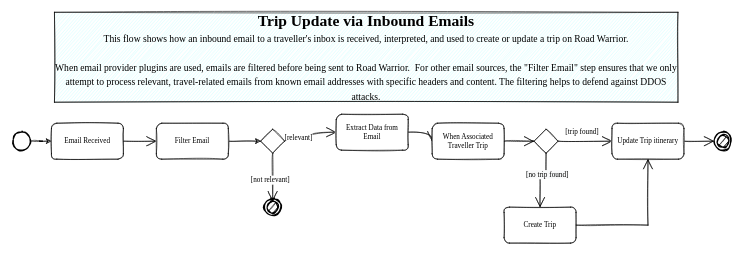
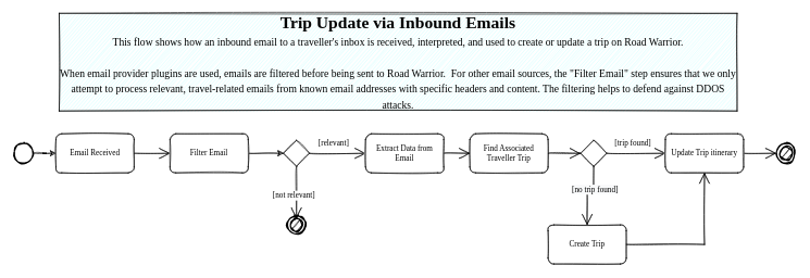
  <mxCell id="0" />
  <mxCell id="1" parent="0" />
  <mxCell id="2" style="edgeStyle=orthogonalEdgeStyle;rounded=0;orthogonalLoop=1;jettySize=auto;html=1;entryX=0;entryY=0.5;entryDx=0;entryDy=0;sketch=1;fontSize=12;" parent="1" source="3" target="7" edge="1"><mxGeometry relative="1" as="geometry"><mxPoint x="85" y="235" as="targetPoint" /></mxGeometry></mxCell>
  <mxCell id="3" value="" style="strokeWidth=2;html=1;shape=mxgraph.flowchart.start_1;whiteSpace=wrap;sketch=1;" parent="1" vertex="1"><mxGeometry y="220" width="30" height="30" as="geometry" x="20" /></mxCell>
  <mxCell id="4" value="" style="strokeWidth=2;html=1;shape=mxgraph.flowchart.start_1;whiteSpace=wrap;sketch=1;fontSize=12;" parent="1" vertex="1"><mxGeometry x="439" y="330" width="30" height="30" as="geometry" /></mxCell>
  <mxCell id="5" value="" style="strokeWidth=2;html=1;shape=mxgraph.flowchart.start_1;whiteSpace=wrap;fillColor=#000000;container=1;sketch=1;fontSize=12;" parent="1" vertex="1"><mxGeometry x="444" y="335" width="20" height="20" as="geometry" /></mxCell>
  <mxCell id="6" style="edgeStyle=orthogonalEdgeStyle;curved=1;rounded=0;sketch=1;hachureGap=4;orthogonalLoop=1;jettySize=auto;html=1;entryX=0;entryY=0.5;entryDx=0;entryDy=0;fontFamily=Architects Daughter;fontSource=https%3A%2F%2Ffonts.googleapis.com%2Fcss%3Ffamily%3DArchitects%2BDaughter;fontSize=12;endArrow=open;startSize=14;endSize=14;sourcePerimeterSpacing=8;targetPerimeterSpacing=8;exitX=1;exitY=0.5;exitDx=0;exitDy=0;" parent="1" source="7" target="27" edge="1"><mxGeometry relative="1" as="geometry" /></mxCell>
  <mxCell id="7" value="Email Received" style="rounded=1;whiteSpace=wrap;html=1;sketch=1;hachureGap=4;fontFamily=Architects Daughter;fontSource=https%3A%2F%2Ffonts.googleapis.com%2Fcss%3Ffamily%3DArchitects%2BDaughter;fontSize=12;" parent="1" vertex="1"><mxGeometry x="85" y="205" width="120" height="60" as="geometry" /></mxCell>
  <mxCell id="8" value="[not relevant]" style="edgeStyle=orthogonalEdgeStyle;curved=1;rounded=0;sketch=1;hachureGap=4;orthogonalLoop=1;jettySize=auto;html=1;entryX=0.5;entryY=0;entryDx=0;entryDy=0;entryPerimeter=0;fontFamily=Architects Daughter;fontSource=https%3A%2F%2Ffonts.googleapis.com%2Fcss%3Ffamily%3DArchitects%2BDaughter;fontSize=12;endArrow=open;startSize=14;endSize=14;sourcePerimeterSpacing=8;targetPerimeterSpacing=8;exitX=0.5;exitY=1;exitDx=0;exitDy=0;" parent="1" source="10" target="5" edge="1"><mxGeometry x="0.125" y="-4" relative="1" as="geometry"><mxPoint as="offset" /></mxGeometry></mxCell>
  <mxCell id="9" value="[relevant]" style="edgeStyle=orthogonalEdgeStyle;curved=1;rounded=0;sketch=1;hachureGap=4;orthogonalLoop=1;jettySize=auto;html=1;entryX=0;entryY=0.5;entryDx=0;entryDy=0;fontFamily=Architects Daughter;fontSource=https%3A%2F%2Ffonts.googleapis.com%2Fcss%3Ffamily%3DArchitects%2BDaughter;fontSize=12;endArrow=open;startSize=14;endSize=14;sourcePerimeterSpacing=8;targetPerimeterSpacing=8;exitX=1;exitY=0.5;exitDx=0;exitDy=0;" parent="1" source="10" target="12" edge="1"><mxGeometry x="-0.136" y="15" relative="1" as="geometry"><mxPoint as="offset" /></mxGeometry></mxCell>
  <mxCell id="10" value="" style="rhombus;whiteSpace=wrap;html=1;sketch=1;hachureGap=4;fontFamily=Architects Daughter;fontSource=https%3A%2F%2Ffonts.googleapis.com%2Fcss%3Ffamily%3DArchitects%2BDaughter;fontSize=12;" parent="1" vertex="1"><mxGeometry x="434" y="215" width="40" height="40" as="geometry" /></mxCell>
  <mxCell id="11" style="edgeStyle=orthogonalEdgeStyle;curved=1;rounded=0;sketch=1;hachureGap=4;orthogonalLoop=1;jettySize=auto;html=1;entryX=0;entryY=0.5;entryDx=0;entryDy=0;fontFamily=Architects Daughter;fontSource=https%3A%2F%2Ffonts.googleapis.com%2Fcss%3Ffamily%3DArchitects%2BDaughter;fontSize=12;endArrow=open;startSize=14;endSize=14;sourcePerimeterSpacing=8;targetPerimeterSpacing=8;exitX=1;exitY=0.5;exitDx=0;exitDy=0;" parent="1" source="12" target="14" edge="1"><mxGeometry relative="1" as="geometry" /></mxCell>
- <mxCell id="12" value="Extract Data from Email" style="rounded=1;whiteSpace=wrap;html=1;sketch=1;hachureGap=4;fontFamily=Architects Daughter;fontSource=https%3A%2F%2Ffonts.googleapis.com%2Fcss%3Ffamily%3DArchitects%2BDaughter;fontSize=12;" parent="1" vertex="1"><mxGeometry x="560" y="190" width="120" height="60" as="geometry" /></mxCell>
+ <mxCell id="12" value="Extract Data from Email" style="rounded=1;whiteSpace=wrap;html=1;sketch=1;hachureGap=4;fontFamily=Architects Daughter;fontSource=https%3A%2F%2Ffonts.googleapis.com%2Fcss%3Ffamily%3DArchitects%2BDaughter;fontSize=12;" parent="1" vertex="1"><mxGeometry x="560" y="205" width="120" height="60" as="geometry" /></mxCell>
  <mxCell id="13" style="edgeStyle=orthogonalEdgeStyle;curved=1;rounded=0;sketch=1;hachureGap=4;orthogonalLoop=1;jettySize=auto;html=1;fontFamily=Architects Daughter;fontSource=https%3A%2F%2Ffonts.googleapis.com%2Fcss%3Ffamily%3DArchitects%2BDaughter;fontSize=12;endArrow=open;startSize=14;endSize=14;sourcePerimeterSpacing=8;targetPerimeterSpacing=8;exitX=1;exitY=0.5;exitDx=0;exitDy=0;entryX=0;entryY=0.5;entryDx=0;entryDy=0;" parent="1" source="14" target="20" edge="1"><mxGeometry relative="1" as="geometry" /></mxCell>
- <mxCell id="14" value="When Associated Traveller Trip" style="rounded=1;whiteSpace=wrap;html=1;sketch=1;hachureGap=4;fontFamily=Architects Daughter;fontSource=https%3A%2F%2Ffonts.googleapis.com%2Fcss%3Ffamily%3DArchitects%2BDaughter;fontSize=12;" parent="1" vertex="1"><mxGeometry x="720" y="205" width="120" height="60" as="geometry" /></mxCell>
+ <mxCell id="14" value="Find Associated Traveller Trip" style="rounded=1;whiteSpace=wrap;html=1;sketch=1;hachureGap=4;fontFamily=Architects Daughter;fontSource=https%3A%2F%2Ffonts.googleapis.com%2Fcss%3Ffamily%3DArchitects%2BDaughter;fontSize=12;" parent="1" vertex="1"><mxGeometry x="720" y="205" width="120" height="60" as="geometry" /></mxCell>
  <mxCell id="15" style="edgeStyle=orthogonalEdgeStyle;rounded=0;sketch=1;hachureGap=4;orthogonalLoop=1;jettySize=auto;html=1;entryX=0.5;entryY=1;entryDx=0;entryDy=0;fontFamily=Architects Daughter;fontSource=https%3A%2F%2Ffonts.googleapis.com%2Fcss%3Ffamily%3DArchitects%2BDaughter;fontSize=12;endArrow=open;startSize=14;endSize=14;sourcePerimeterSpacing=8;targetPerimeterSpacing=8;exitX=1;exitY=0.5;exitDx=0;exitDy=0;" parent="1" source="16" target="22" edge="1"><mxGeometry relative="1" as="geometry" /></mxCell>
  <mxCell id="16" value="Create Trip" style="rounded=1;whiteSpace=wrap;html=1;sketch=1;hachureGap=4;fontFamily=Architects Daughter;fontSource=https%3A%2F%2Ffonts.googleapis.com%2Fcss%3Ffamily%3DArchitects%2BDaughter;fontSize=12;" parent="1" vertex="1"><mxGeometry x="840" y="345" width="120" height="60" as="geometry" /></mxCell>
  <mxCell id="17" value="[trip found]" style="edgeStyle=orthogonalEdgeStyle;curved=1;rounded=0;sketch=1;hachureGap=4;orthogonalLoop=1;jettySize=auto;html=1;entryX=0;entryY=0.5;entryDx=0;entryDy=0;fontFamily=Architects Daughter;fontSource=https%3A%2F%2Ffonts.googleapis.com%2Fcss%3Ffamily%3DArchitects%2BDaughter;fontSize=12;endArrow=open;startSize=14;endSize=14;sourcePerimeterSpacing=8;targetPerimeterSpacing=8;exitX=1;exitY=0.5;exitDx=0;exitDy=0;" parent="1" source="20" target="22" edge="1"><mxGeometry x="-0.111" y="15" relative="1" as="geometry"><mxPoint as="offset" /></mxGeometry></mxCell>
  <mxCell id="18" style="edgeStyle=orthogonalEdgeStyle;rounded=0;sketch=1;hachureGap=4;orthogonalLoop=1;jettySize=auto;html=1;entryX=0.5;entryY=0;entryDx=0;entryDy=0;fontFamily=Architects Daughter;fontSource=https%3A%2F%2Ffonts.googleapis.com%2Fcss%3Ffamily%3DArchitects%2BDaughter;fontSize=12;endArrow=open;startSize=14;endSize=14;sourcePerimeterSpacing=8;targetPerimeterSpacing=8;exitX=0.5;exitY=1;exitDx=0;exitDy=0;" parent="1" source="20" target="16" edge="1"><mxGeometry relative="1" as="geometry" /></mxCell>
  <mxCell id="19" value="&lt;span style=&quot;background-color: rgb(248, 249, 250);&quot;&gt;[no trip found]&lt;/span&gt;" style="edgeLabel;html=1;align=center;verticalAlign=middle;resizable=0;points=[];fontSize=12;fontFamily=Architects Daughter;" parent="18" vertex="1" connectable="0"><mxGeometry x="-0.292" y="1" relative="1" as="geometry"><mxPoint as="offset" /></mxGeometry></mxCell>
  <mxCell id="20" value="" style="rhombus;whiteSpace=wrap;html=1;sketch=1;hachureGap=4;fontFamily=Architects Daughter;fontSource=https%3A%2F%2Ffonts.googleapis.com%2Fcss%3Ffamily%3DArchitects%2BDaughter;fontSize=12;" parent="1" vertex="1"><mxGeometry x="890" y="215" width="40" height="40" as="geometry" /></mxCell>
  <mxCell id="21" style="edgeStyle=orthogonalEdgeStyle;rounded=0;sketch=1;hachureGap=4;orthogonalLoop=1;jettySize=auto;html=1;entryX=0;entryY=0.5;entryDx=0;entryDy=0;entryPerimeter=0;fontFamily=Architects Daughter;fontSource=https%3A%2F%2Ffonts.googleapis.com%2Fcss%3Ffamily%3DArchitects%2BDaughter;fontSize=12;endArrow=open;startSize=14;endSize=14;sourcePerimeterSpacing=8;targetPerimeterSpacing=8;exitX=1;exitY=0.5;exitDx=0;exitDy=0;" parent="1" source="22" target="23" edge="1"><mxGeometry relative="1" as="geometry" /></mxCell>
  <mxCell id="22" value="Update Trip itinerary" style="rounded=1;whiteSpace=wrap;html=1;sketch=1;hachureGap=4;fontFamily=Architects Daughter;fontSource=https%3A%2F%2Ffonts.googleapis.com%2Fcss%3Ffamily%3DArchitects%2BDaughter;fontSize=12;" parent="1" vertex="1"><mxGeometry x="1020" y="205" width="120" height="60" as="geometry" /></mxCell>
  <mxCell id="23" value="" style="strokeWidth=2;html=1;shape=mxgraph.flowchart.start_1;whiteSpace=wrap;sketch=1;fontSize=12;" parent="1" vertex="1"><mxGeometry x="1190" y="220" width="30" height="30" as="geometry" /></mxCell>
  <mxCell id="24" value="" style="strokeWidth=2;html=1;shape=mxgraph.flowchart.start_1;whiteSpace=wrap;fillColor=#000000;container=1;sketch=1;fontSize=12;" parent="1" vertex="1"><mxGeometry x="1195" y="225" width="20" height="20" as="geometry" /></mxCell>
  <mxCell id="25" value="&lt;font style=&quot;font-size: 16px;&quot;&gt;&lt;span style=&quot;font-size: 26px;&quot;&gt;&lt;b&gt;Trip Update via Inbound Emails&lt;/b&gt;&lt;/span&gt;&lt;br&gt;&lt;font style=&quot;font-size: 16px;&quot;&gt;This flow shows how an inbound email to a traveller's inbox is received, interpreted, and used to create or update a trip on Road Warrior.&lt;br&gt;&lt;/font&gt;&lt;br&gt;&lt;font style=&quot;font-size: 16px;&quot;&gt;When email provider plugins are used, emails are filtered before being sent to Road Warrior.&amp;nbsp; For other email sources, the &quot;Filter Email&quot; step ensures that we only attempt to process relevant, travel-related emails from known email addresses with specific headers and content. The filtering helps to defend against DDOS attacks.&lt;/font&gt;&lt;br&gt;&lt;/font&gt;" style="text;html=1;strokeColor=default;fillColor=#CCFFFF;align=center;verticalAlign=middle;whiteSpace=wrap;rounded=0;sketch=1;hachureGap=4;fontFamily=Architects Daughter;fontSource=https%3A%2F%2Ffonts.googleapis.com%2Fcss%3Ffamily%3DArchitects%2BDaughter;fontSize=20;" parent="1" vertex="1"><mxGeometry x="90" y="20" width="1040" height="150" as="geometry" /></mxCell>
  <mxCell id="26" style="edgeStyle=orthogonalEdgeStyle;rounded=0;sketch=1;hachureGap=4;jiggle=2;curveFitting=1;orthogonalLoop=1;jettySize=auto;html=1;entryX=0;entryY=0.5;entryDx=0;entryDy=0;fontFamily=Architects Daughter;fontSource=https%3A%2F%2Ffonts.googleapis.com%2Fcss%3Ffamily%3DArchitects%2BDaughter;fontSize=16;" edge="1" parent="1" source="27" target="10"><mxGeometry relative="1" as="geometry" /></mxCell>
  <mxCell id="27" value="Filter Email" style="rounded=1;whiteSpace=wrap;html=1;sketch=1;hachureGap=4;fontFamily=Architects Daughter;fontSource=https%3A%2F%2Ffonts.googleapis.com%2Fcss%3Ffamily%3DArchitects%2BDaughter;fontSize=12;" vertex="1" parent="1"><mxGeometry x="260" y="205" width="120" height="60" as="geometry" /></mxCell>
